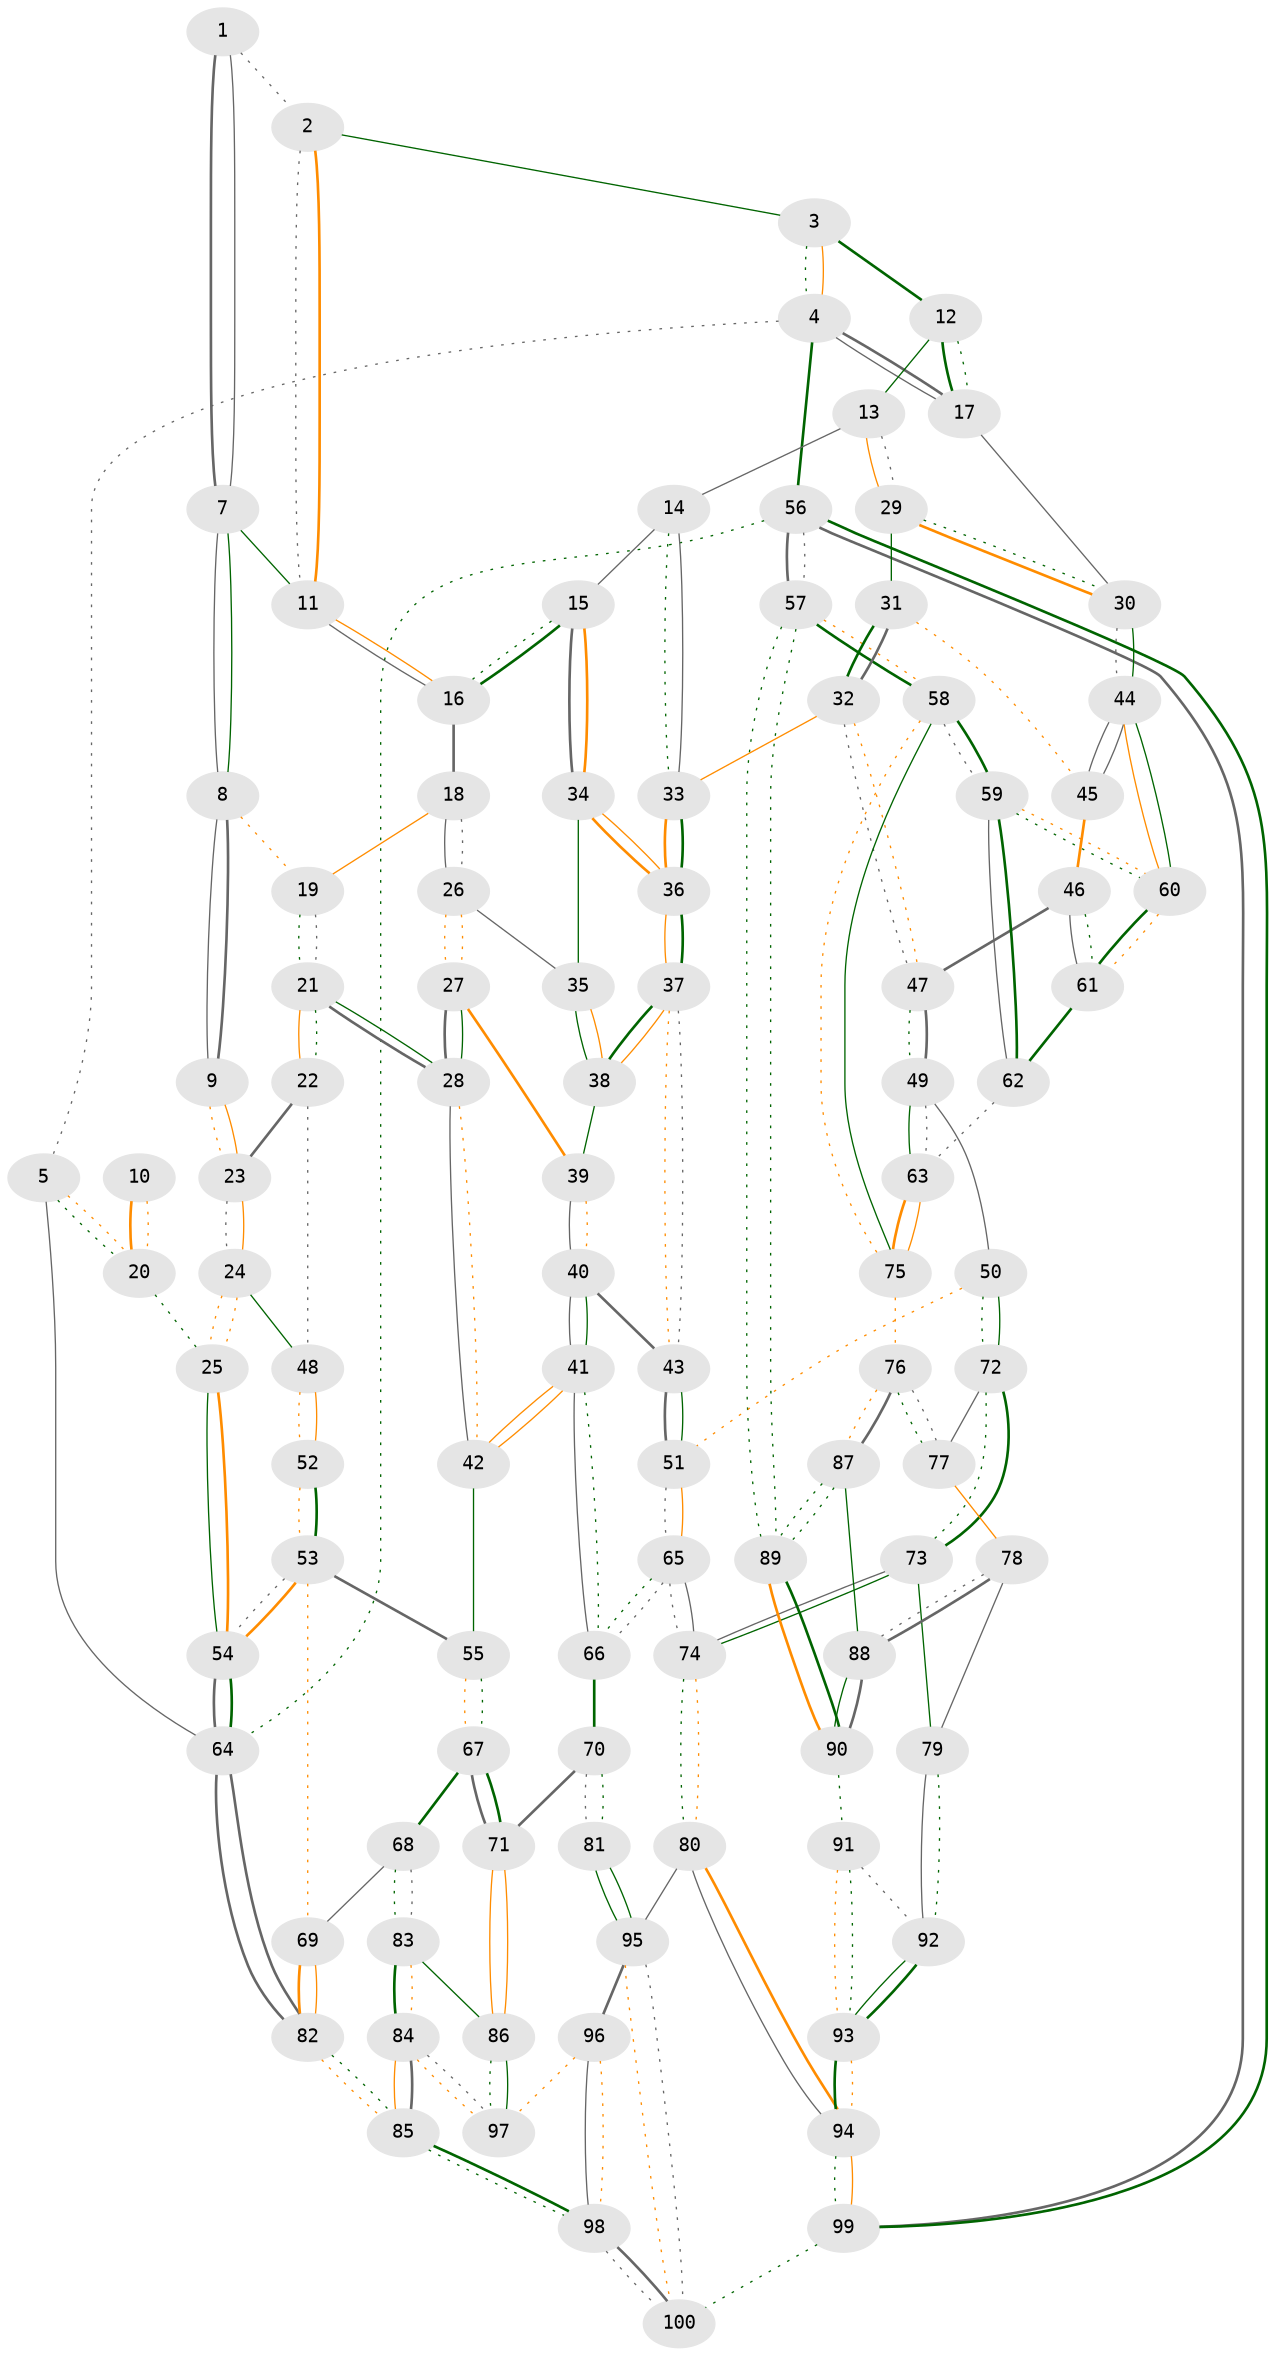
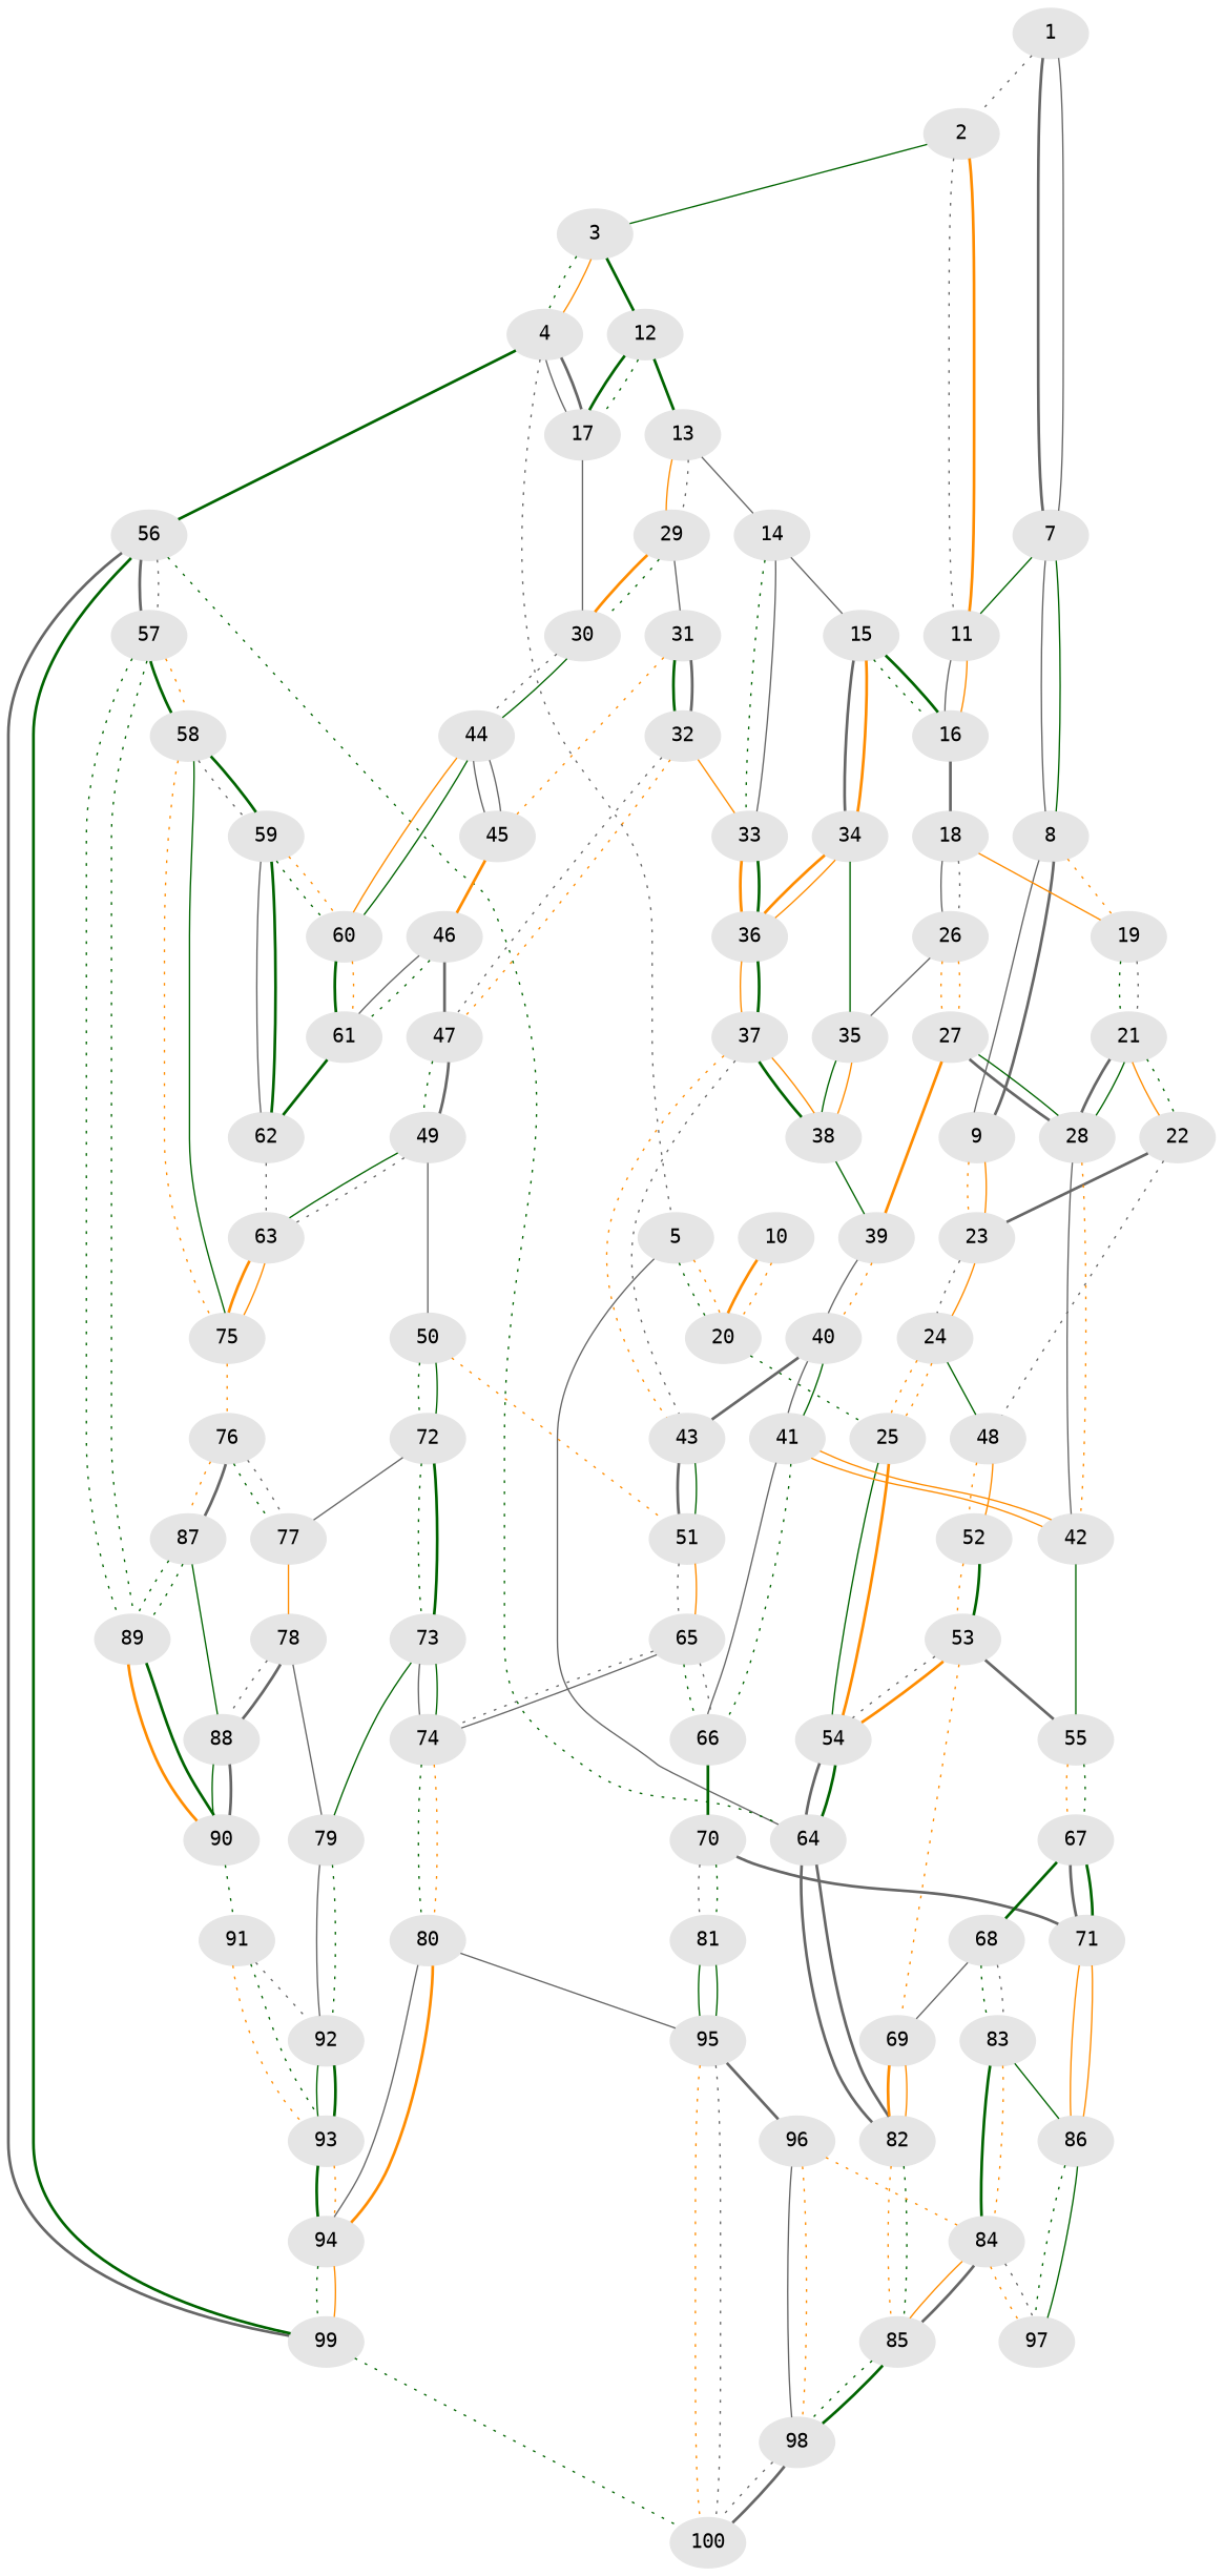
  graph {
    fontname="DejaVu Sans Mono"
    node [color=gray90 fontname="DejaVu Sans Mono" style=filled]
    edge [color=darkgreen fontname="DejaVu Sans Mono" style=dotted]
    1
    2
    7
    3
    11
    8
    4
    12
    16
    5
    17
    56
    13
    20
    64
    30
    57
    99
    25
    82
    10
    9
    19
    23
    21
    24
    18
    14
    29
    15
    33
    31
    34
    36
    35
    26
    44
    27
    22
    28
    54
    48
    42
    52
    39
    38
    40
    55
    32
    45
    60
    47
    46
    49
    37
    43
    51
    41
    66
    70
    67
    65
    61
    62
    50
    63
    53
    72
    75
    73
    77
    74
    69
    68
    71
    58
    89
    100
    59
    90
    76
    85
    80
    81
    83
    86
    84
    95
    97
    79
    78
    92
    94
    87
    88
    93
    96
    98
    91
    1 -- 2 [color=gray40]
    1 -- 7 [color=gray40 style=bold]
    1 -- 7 [color=gray40 style=solid]
    2 -- 3 [style=solid]
    2 -- 11 [color=gray40]
    2 -- 11 [color=darkorange style=bold]
    7 -- 11 [style=solid]
    7 -- 8 [color=gray40 style=solid]
    7 -- 8 [style=solid]
    3 -- 4
    3 -- 4 [color=darkorange style=solid]
    3 -- 12 [style=bold]
    11 -- 16 [color=gray40 style=solid]
    11 -- 16 [color=darkorange style=solid]
    8 -- 9 [color=gray40 style=solid]
    8 -- 9 [color=gray40 style=bold]
    8 -- 19 [color=darkorange]
    4 -- 5 [color=gray40]
    4 -- 17 [color=gray40 style=solid]
    4 -- 17 [color=gray40 style=bold]
    4 -- 56 [style=bold]
    12 -- 17 [style=bold]
    12 -- 17
-   12 -- 13 [style=solid]
+   12 -- 13 [style=bold]
    16 -- 18 [color=gray40 style=bold]
    5 -- 20
    5 -- 20 [color=darkorange]
    5 -- 64 [color=gray40 style=solid]
    17 -- 30 [color=gray40 style=solid]
    56 -- 64
    56 -- 57 [color=gray40 style=bold]
    56 -- 57 [color=gray40]
    56 -- 99 [color=gray40 style=bold]
    56 -- 99 [style=bold]
    13 -- 14 [color=gray40 style=solid]
    13 -- 29 [color=darkorange style=solid]
    13 -- 29 [color=gray40]
    20 -- 25
    64 -- 82 [color=gray40 style=bold]
    64 -- 82 [color=gray40 style=bold]
    30 -- 44 [color=gray40]
    30 -- 44 [style=solid]
    57 -- 58 [style=bold]
    57 -- 58 [color=darkorange]
    57 -- 89
    57 -- 89
    99 -- 100
    25 -- 54 [style=solid]
    25 -- 54 [color=darkorange style=bold]
    82 -- 85 [color=darkorange]
    82 -- 85
    10 -- 20 [color=darkorange style=bold]
    10 -- 20 [color=darkorange]
    9 -- 23 [color=darkorange]
    9 -- 23 [color=darkorange style=solid]
    19 -- 21
    19 -- 21 [color=gray40]
    23 -- 24 [color=gray40]
    23 -- 24 [color=darkorange style=solid]
    21 -- 22 [color=darkorange style=solid]
    21 -- 22
    21 -- 28 [color=gray40 style=bold]
    21 -- 28 [style=solid]
    24 -- 25 [color=darkorange]
    24 -- 25 [color=darkorange]
    24 -- 48 [style=solid]
    18 -- 19 [color=darkorange style=solid]
    18 -- 26 [color=gray40 style=solid]
    18 -- 26 [color=gray40]
    14 -- 15 [color=gray40 style=solid]
    14 -- 33
    14 -- 33 [color=gray40 style=solid]
    29 -- 30 [color=darkorange style=bold]
    29 -- 30
-   29 -- 31 [style=solid]
+   29 -- 31 [color=gray40 style=solid]
    15 -- 16
    15 -- 16 [style=bold]
    15 -- 34 [color=gray40 style=bold]
    15 -- 34 [color=darkorange style=bold]
    33 -- 36 [color=darkorange style=bold]
    33 -- 36 [style=bold]
    31 -- 32 [style=bold]
    31 -- 32 [color=gray40 style=bold]
    31 -- 45 [color=darkorange]
    34 -- 36 [color=darkorange style=bold]
    34 -- 36 [color=darkorange style=solid]
    34 -- 35 [style=solid]
    36 -- 37 [color=darkorange style=solid]
    36 -- 37 [style=bold]
    35 -- 38 [style=solid]
    35 -- 38 [color=darkorange style=solid]
    26 -- 35 [color=gray40 style=solid]
    26 -- 27 [color=darkorange]
    26 -- 27 [color=darkorange]
    44 -- 45 [color=gray40 style=solid]
    44 -- 45 [color=gray40 style=solid]
    44 -- 60 [color=darkorange style=solid]
    44 -- 60 [style=solid]
    27 -- 28 [color=gray40 style=bold]
    27 -- 28 [style=solid]
    27 -- 39 [color=darkorange style=bold]
    22 -- 23 [color=gray40 style=bold]
    22 -- 48 [color=gray40]
    28 -- 42 [color=gray40 style=solid]
    28 -- 42 [color=darkorange]
    54 -- 64 [color=gray40 style=bold]
    54 -- 64 [style=bold]
    48 -- 52 [color=darkorange]
    48 -- 52 [color=darkorange style=solid]
    42 -- 55 [style=solid]
    52 -- 53 [color=darkorange]
    52 -- 53 [style=bold]
    39 -- 40 [color=gray40 style=solid]
    39 -- 40 [color=darkorange]
    38 -- 39 [style=solid]
    40 -- 43 [color=gray40 style=bold]
    40 -- 41 [color=gray40 style=solid]
    40 -- 41 [style=solid]
    55 -- 67 [color=darkorange]
    55 -- 67
    32 -- 33 [color=darkorange style=solid]
    32 -- 47 [color=gray40]
    32 -- 47 [color=darkorange]
    45 -- 46 [color=darkorange style=bold]
    60 -- 61 [style=bold]
    60 -- 61 [color=darkorange]
    47 -- 49
    47 -- 49 [color=gray40 style=bold]
    46 -- 47 [color=gray40 style=bold]
    46 -- 61 [color=gray40 style=solid]
    46 -- 61
    49 -- 50 [color=gray40 style=solid]
    49 -- 63 [style=solid]
    49 -- 63 [color=gray40]
    37 -- 38 [style=bold]
    37 -- 38 [color=darkorange style=solid]
    37 -- 43 [color=darkorange]
    37 -- 43 [color=gray40]
    43 -- 51 [color=gray40 style=bold]
    43 -- 51 [style=solid]
    51 -- 65 [color=gray40]
    51 -- 65 [color=darkorange style=solid]
    41 -- 42 [color=darkorange style=solid]
    41 -- 42 [color=darkorange style=solid]
    41 -- 66 [color=gray40 style=solid]
    41 -- 66
    66 -- 70 [style=bold]
    70 -- 71 [color=gray40 style=bold]
    70 -- 81 [color=gray40]
    70 -- 81
    67 -- 68 [style=bold]
    67 -- 71 [color=gray40 style=bold]
    67 -- 71 [style=bold]
    65 -- 66
    65 -- 66 [color=gray40]
    65 -- 74 [color=gray40]
    65 -- 74 [color=gray40 style=solid]
    61 -- 62 [style=bold]
    62 -- 63 [color=gray40]
    50 -- 51 [color=darkorange]
    50 -- 72
    50 -- 72 [style=solid]
    63 -- 75 [color=darkorange style=bold]
    63 -- 75 [color=darkorange style=solid]
    53 -- 54 [color=gray40]
    53 -- 54 [color=darkorange style=bold]
    53 -- 55 [color=gray40 style=bold]
    53 -- 69 [color=darkorange]
    72 -- 73
    72 -- 73 [style=bold]
    72 -- 77 [color=gray40 style=solid]
    75 -- 76 [color=darkorange]
    73 -- 74 [color=gray40 style=solid]
    73 -- 74 [style=solid]
    73 -- 79 [style=solid]
    77 -- 78 [color=darkorange style=solid]
    74 -- 80
    74 -- 80 [color=darkorange]
    69 -- 82 [color=darkorange style=bold]
    69 -- 82 [color=darkorange style=solid]
    68 -- 69 [color=gray40 style=solid]
    68 -- 83
    68 -- 83 [color=gray40]
    71 -- 86 [color=darkorange style=solid]
    71 -- 86 [color=darkorange style=solid]
    58 -- 75 [color=darkorange]
    58 -- 75 [style=solid]
    58 -- 59 [color=gray40]
    58 -- 59 [style=bold]
    89 -- 90 [color=darkorange style=bold]
    89 -- 90 [style=bold]
    59 -- 60
    59 -- 60 [color=darkorange]
    59 -- 62 [color=gray40 style=solid]
    59 -- 62 [style=bold]
    90 -- 91
    76 -- 77
    76 -- 77 [color=gray40]
    76 -- 87 [color=darkorange]
    76 -- 87 [color=gray40 style=bold]
    85 -- 98
    85 -- 98 [style=bold]
    80 -- 95 [color=gray40 style=solid]
    80 -- 94 [color=gray40 style=solid]
    80 -- 94 [color=darkorange style=bold]
    81 -- 95 [style=solid]
    81 -- 95 [style=solid]
    83 -- 86 [style=solid]
    83 -- 84 [style=bold]
    83 -- 84 [color=darkorange]
    86 -- 97
    86 -- 97 [style=solid]
    84 -- 85 [color=darkorange style=solid]
    84 -- 85 [color=gray40 style=bold]
    84 -- 97 [color=darkorange]
    84 -- 97 [color=gray40]
    95 -- 100 [color=darkorange]
    95 -- 100 [color=gray40]
    95 -- 96 [color=gray40 style=bold]
    79 -- 92 [color=gray40 style=solid]
    79 -- 92
    78 -- 79 [color=gray40 style=solid]
    78 -- 88 [color=gray40]
    78 -- 88 [color=gray40 style=bold]
    92 -- 93 [style=solid]
    92 -- 93 [style=bold]
    94 -- 99
    94 -- 99 [color=darkorange style=solid]
    87 -- 89
    87 -- 89
    87 -- 88 [style=solid]
    88 -- 90 [style=solid]
    88 -- 90 [color=gray40 style=bold]
    93 -- 94 [style=bold]
    93 -- 94 [color=darkorange]
-   96 -- 97 [color=darkorange]
+   96 -- 84 [color=darkorange]
    96 -- 98 [color=gray40 style=solid]
    96 -- 98 [color=darkorange]
    98 -- 100 [color=gray40]
    98 -- 100 [color=gray40 style=bold]
    91 -- 92 [color=gray40]
    91 -- 93 [color=darkorange]
    91 -- 93
  }
